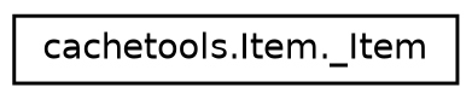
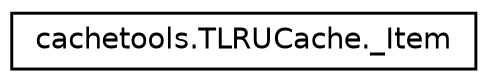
  digraph {
    rankdir=LR
-   n1 [color=black fillcolor=white fontname=Helvetica fontsize=10 height=0.2 label="cachetools.Item._Item" shape=record style=filled width=0.4]
+   n1 [color=black fillcolor=white fontname=Helvetica fontsize=10 height=0.2 label="cachetools.TLRUCache._Item" shape=record style=filled width=0.4]
  }
